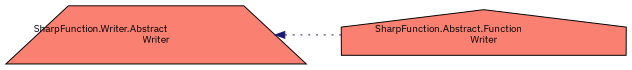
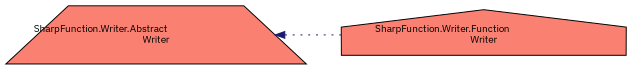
  digraph {
    rankdir=LR
    fontname="IBM Plex Sans"
    node [color=black fillcolor=salmon fontname="IBM Plex Sans" fontsize=10 style=filled]
    n1 [height=0.2 label="SharpFunction.Writer.Abstract\lWriter" shape=trapezium width=0.4]
-   n2 [height=0.2 label="SharpFunction.Abstract.Function\lWriter" shape=house width=0.4]
+   n2 [height=0.2 label="SharpFunction.Writer.Function\lWriter" shape=house width=0.4]
    n1 -> n2 [color=midnightblue dir=back fontname="IBM Plex Sans" fontsize=10 labelfontname=Helvetica labelfontsize=10 style=dotted]
  }
